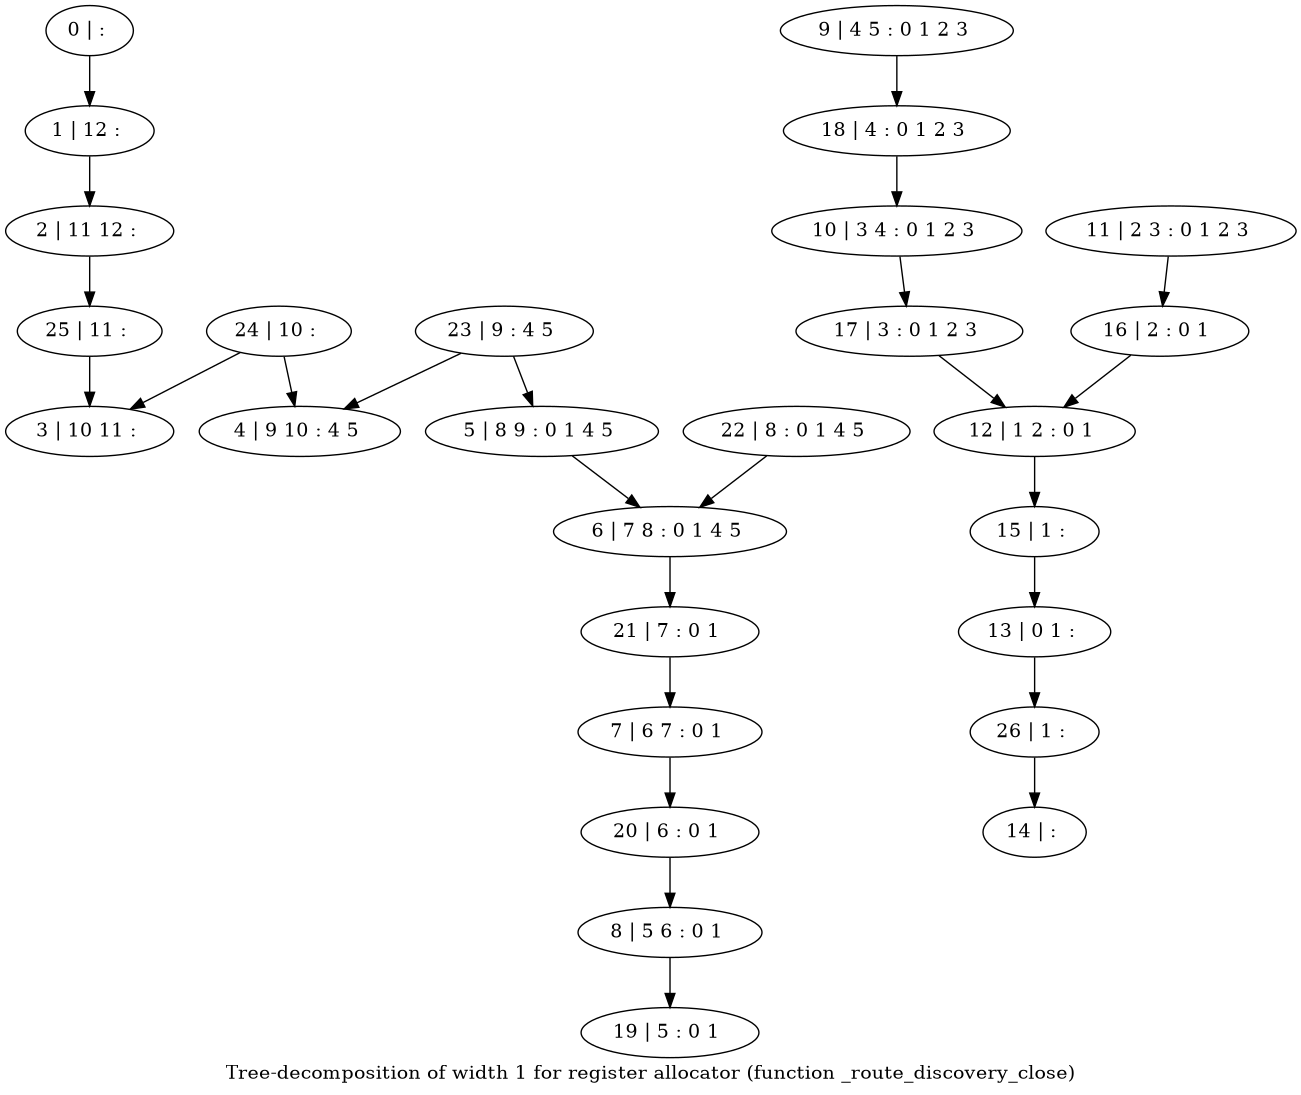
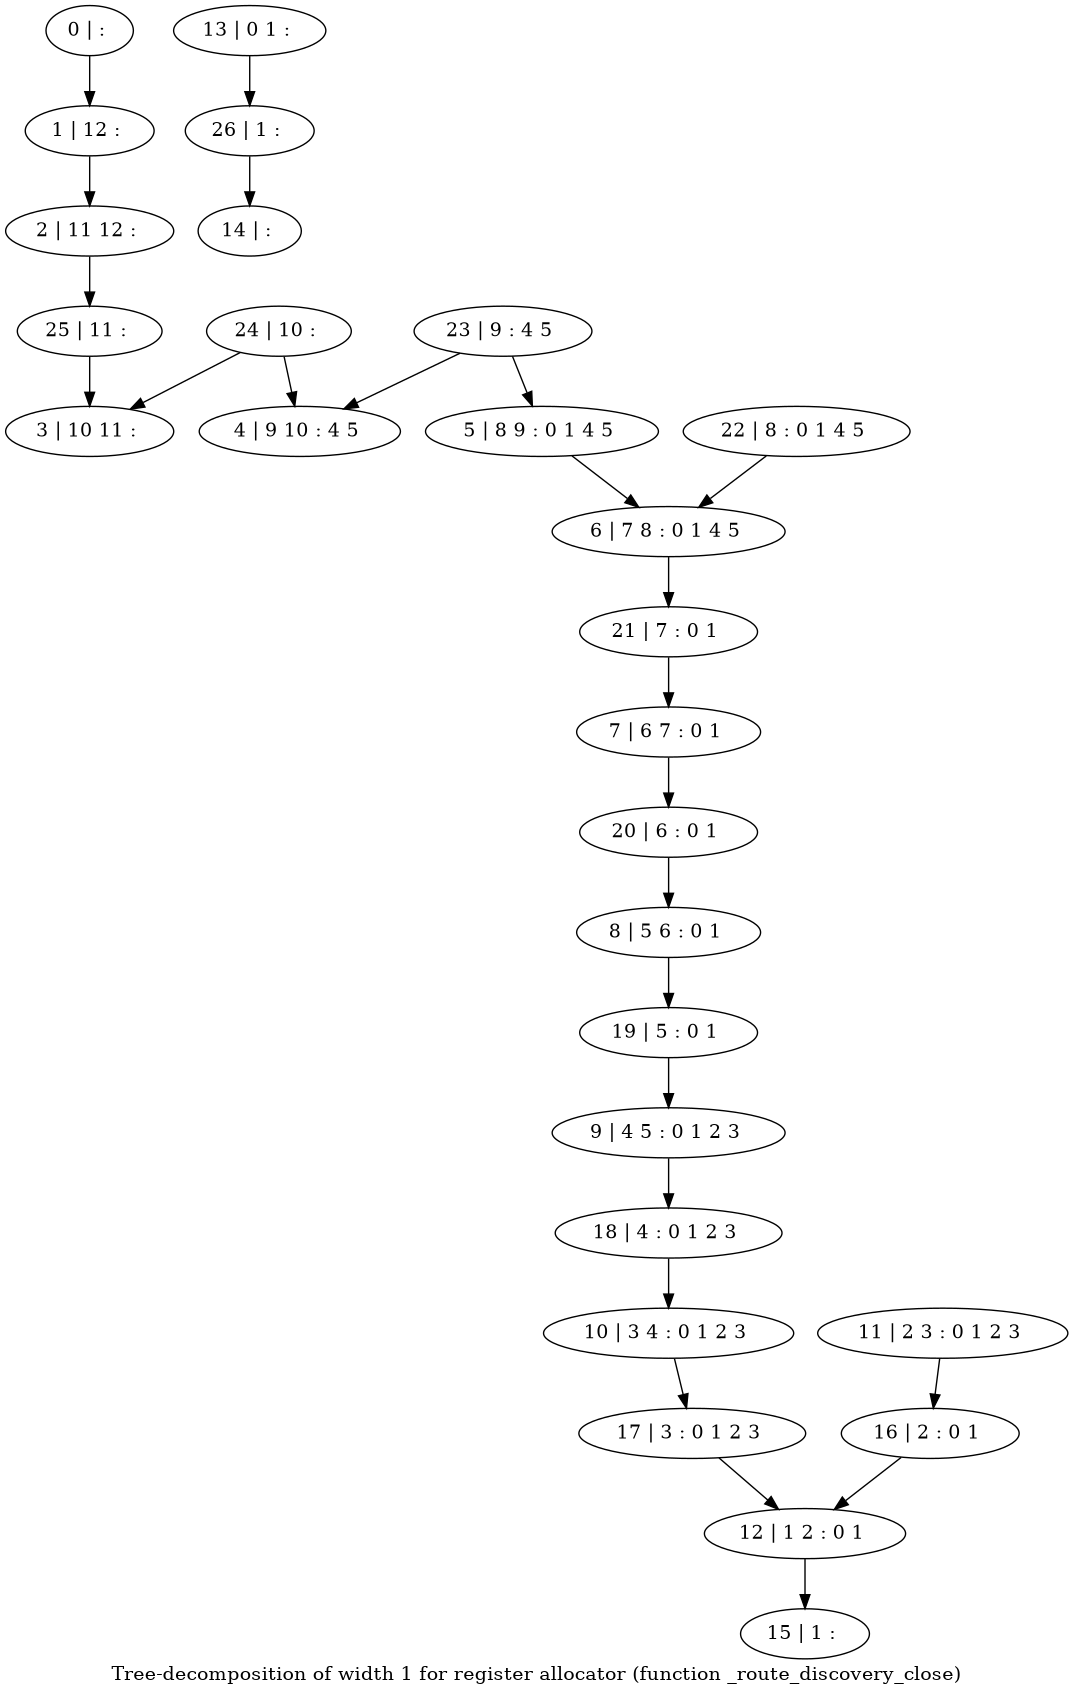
  digraph {
    label="Tree-decomposition of width 1 for register allocator (function _route_discovery_close)"
    n1 [label="0 | : "]
    n2 [label="1 | 12 : "]
    n3 [label="2 | 11 12 : "]
    n4 [label="25 | 11 : "]
    n5 [label="3 | 10 11 : "]
    n6 [label="24 | 10 : "]
    n7 [label="4 | 9 10 : 4 5 "]
    n8 [label="23 | 9 : 4 5 "]
    n9 [label="5 | 8 9 : 0 1 4 5 "]
    n10 [label="6 | 7 8 : 0 1 4 5 "]
    n11 [label="22 | 8 : 0 1 4 5 "]
    n12 [label="21 | 7 : 0 1 "]
    n13 [label="7 | 6 7 : 0 1 "]
    n14 [label="20 | 6 : 0 1 "]
    n15 [label="8 | 5 6 : 0 1 "]
    n16 [label="19 | 5 : 0 1 "]
    n17 [label="9 | 4 5 : 0 1 2 3 "]
    n18 [label="18 | 4 : 0 1 2 3 "]
    n19 [label="10 | 3 4 : 0 1 2 3 "]
    n20 [label="17 | 3 : 0 1 2 3 "]
    n21 [label="12 | 1 2 : 0 1 "]
    n22 [label="11 | 2 3 : 0 1 2 3 "]
    n23 [label="16 | 2 : 0 1 "]
    n24 [label="15 | 1 : "]
    n25 [label="13 | 0 1 : "]
    n26 [label="26 | 1 : "]
    n27 [label="14 | : "]
    n1 -> n2
    n2 -> n3
    n3 -> n4
    n4 -> n5
    n6 -> n5
    n6 -> n7
    n8 -> n7
    n8 -> n9
    n9 -> n10
    n10 -> n12
    n11 -> n10
    n12 -> n13
    n13 -> n14
    n14 -> n15
    n15 -> n16
+   n16 -> n17
    n17 -> n18
    n18 -> n19
    n19 -> n20
    n20 -> n21
    n21 -> n24
    n22 -> n23
    n23 -> n21
-   n24 -> n25
    n25 -> n26
    n26 -> n27
  }
